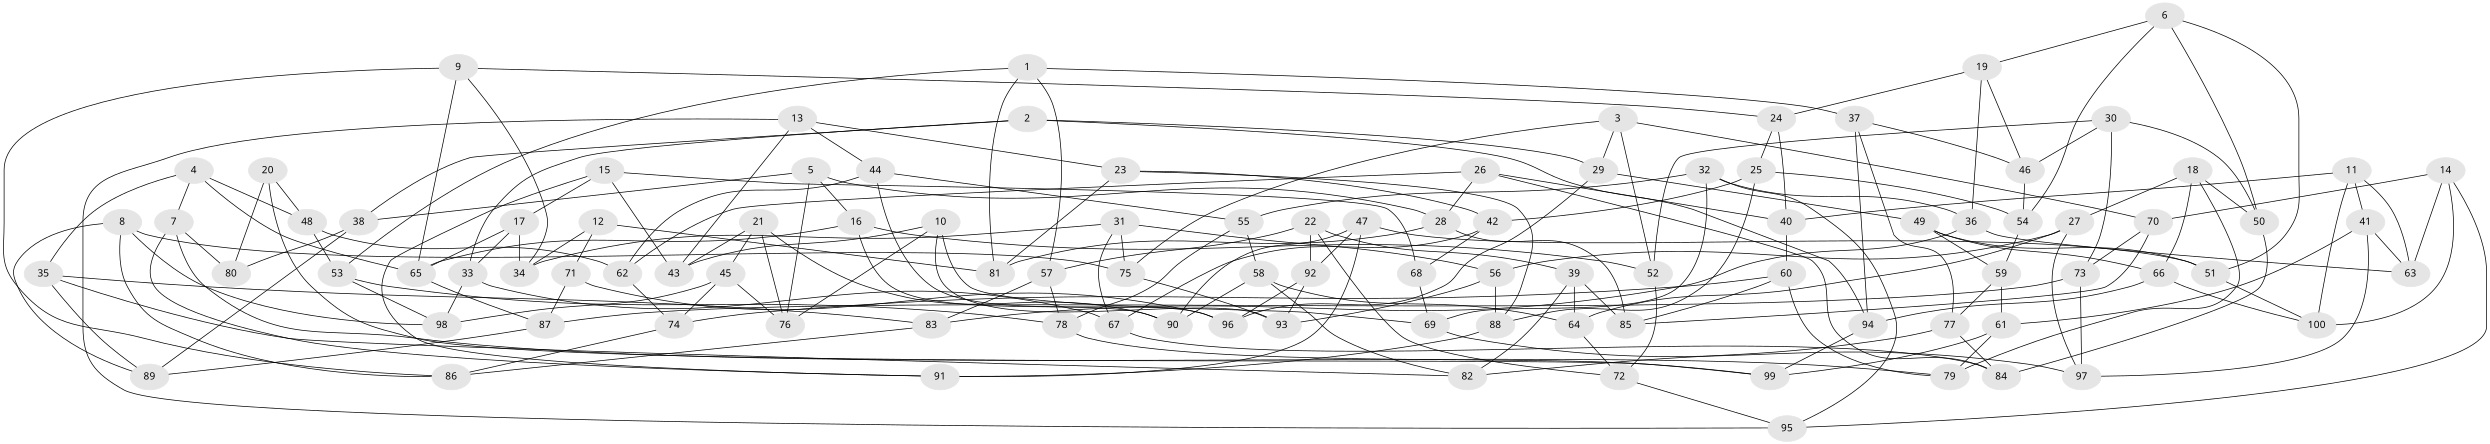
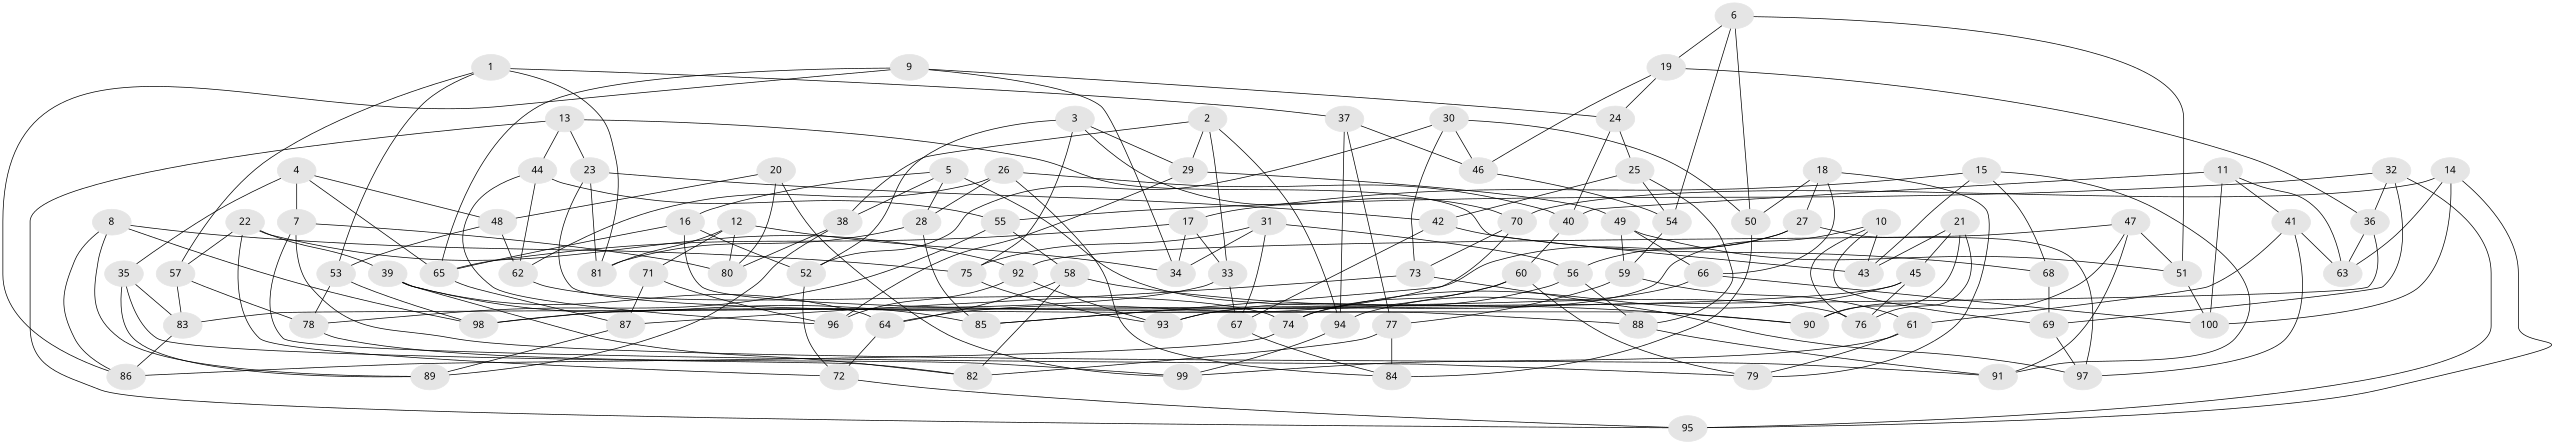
  graph {
    fontname="Noto Sans"
    node [color=gray90 fontname="Noto Sans" style=filled]
    edge [fontname="Noto Sans"]
    1
    37
    53
    57
    81
    94
    46
    77
    98
    78
    83
    2
    29
    33
    38
    49
    96
    67
    80
    89
    99
    3
    52
    70
    75
    72
    85
    73
    93
    4
    7
    35
    48
    65
    79
    91
    82
    62
    87
    5
    16
    28
    76
    90
    6
    19
    50
    51
    54
    24
    36
    84
    100
    59
    8
    86
    9
    34
    40
    25
    71
    10
    43
    69
    97
    11
    41
    63
    60
    61
    12
    13
    23
    44
    95
    42
    88
    55
    14
    15
    17
    68
    18
    27
    66
    56
    64
    20
    21
    45
    74
    22
    39
    92
    26
    30
    31
    32
    58
    47
    1 -- 37
    1 -- 53
    1 -- 57
    1 -- 81
    37 -- 94
    37 -- 46
    37 -- 77
    53 -- 98
    53 -- 78
    57 -- 78
    57 -- 83
    94 -- 99
    46 -- 54
    77 -- 82
    77 -- 84
    78 -- 99
    83 -- 86
    2 -- 94
    2 -- 29
    2 -- 33
    2 -- 38
    29 -- 49
    29 -- 96
    33 -- 98
    33 -- 67
    38 -- 80
    38 -- 89
    49 -- 51
    49 -- 59
    49 -- 66
    67 -- 84
    3 -- 29
    3 -- 52
    3 -- 70
    3 -- 75
    52 -- 72
    70 -- 85
    70 -- 73
    75 -- 93
    72 -- 95
    73 -- 87
    73 -- 97
    4 -- 7
    4 -- 35
    4 -- 48
    4 -- 65
    7 -- 80
    7 -- 79
    7 -- 91
    35 -- 83
    35 -- 89
    35 -- 82
    48 -- 53
    48 -- 62
    65 -- 87
    62 -- 74
    87 -- 89
    5 -- 38
    5 -- 16
    5 -- 28
    5 -- 76
    16 -- 52
    16 -- 65
    16 -- 90
    28 -- 81
    28 -- 85
    6 -- 19
    6 -- 50
    6 -- 51
    6 -- 54
    19 -- 46
    19 -- 24
    19 -- 36
    50 -- 84
    51 -- 100
    54 -- 59
    24 -- 40
    24 -- 25
    36 -- 83
    36 -- 63
    59 -- 77
    59 -- 61
    8 -- 98
    8 -- 89
    8 -- 75
    8 -- 86
    9 -- 65
    9 -- 24
    9 -- 86
    9 -- 34
    40 -- 60
    25 -- 54
    25 -- 42
    25 -- 88
    71 -- 96
    71 -- 87
    10 -- 93
    10 -- 76
    10 -- 43
    10 -- 69
    69 -- 97
    11 -- 100
    11 -- 40
    11 -- 41
    11 -- 63
    41 -- 97
    41 -- 63
    41 -- 61
    60 -- 85
    60 -- 79
    60 -- 74
    61 -- 99
    61 -- 79
    12 -- 81
+   12 -- 80
    12 -- 34
    12 -- 71
    13 -- 43
    13 -- 23
    13 -- 44
    13 -- 95
    23 -- 81
    23 -- 42
    23 -- 88
    44 -- 96
    44 -- 62
    44 -- 55
    42 -- 67
    42 -- 68
    88 -- 91
    55 -- 78
    55 -- 58
    14 -- 70
    14 -- 100
    14 -- 63
    14 -- 95
    15 -- 91
    15 -- 43
    15 -- 17
    15 -- 68
    17 -- 33
    17 -- 65
    17 -- 34
    68 -- 69
    18 -- 79
    18 -- 50
    18 -- 27
    18 -- 66
    27 -- 97
    27 -- 56
    27 -- 64
    66 -- 94
    66 -- 100
    56 -- 93
    56 -- 88
    64 -- 72
    20 -- 80
    20 -- 99
    20 -- 48
    21 -- 76
    21 -- 90
    21 -- 43
    21 -- 45
    45 -- 98
    45 -- 76
    45 -- 74
    74 -- 86
    22 -- 57
    22 -- 72
    22 -- 39
    22 -- 92
    39 -- 85
    39 -- 82
    39 -- 64
    92 -- 96
    92 -- 93
    26 -- 62
    26 -- 28
    26 -- 84
    26 -- 40
    30 -- 46
    30 -- 52
    30 -- 73
    30 -- 50
    31 -- 67
    31 -- 75
    31 -- 34
    31 -- 56
    32 -- 36
    32 -- 69
    32 -- 95
    32 -- 55
    58 -- 82
    58 -- 90
    58 -- 64
    47 -- 91
    47 -- 90
    47 -- 51
    47 -- 92
  }
